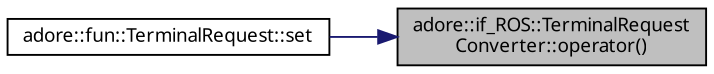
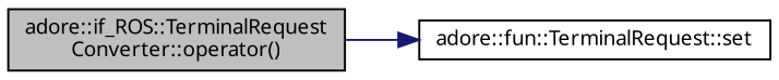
  digraph {
    rankdir=LR
    fontname="Noto Sans"
    node [color=black fontname="Noto Sans" fontsize=10 shape=record style=filled]
    n1 [fillcolor=grey75 fontcolor=black height=0.2 label="adore::if_ROS::TerminalRequest\lConverter::operator()" width=0.4]
    n2 [fillcolor=white height=0.2 label="adore::fun::TerminalRequest::set" width=0.4]
-   n2 -> n1 [color=midnightblue fontname="Noto Sans" fontsize=10 labelfontname=Helvetica labelfontsize=10 style=solid]
+   n1 -> n2 [color=midnightblue fontname="Noto Sans" fontsize=10 labelfontname=Helvetica labelfontsize=10 style=solid]
  }
